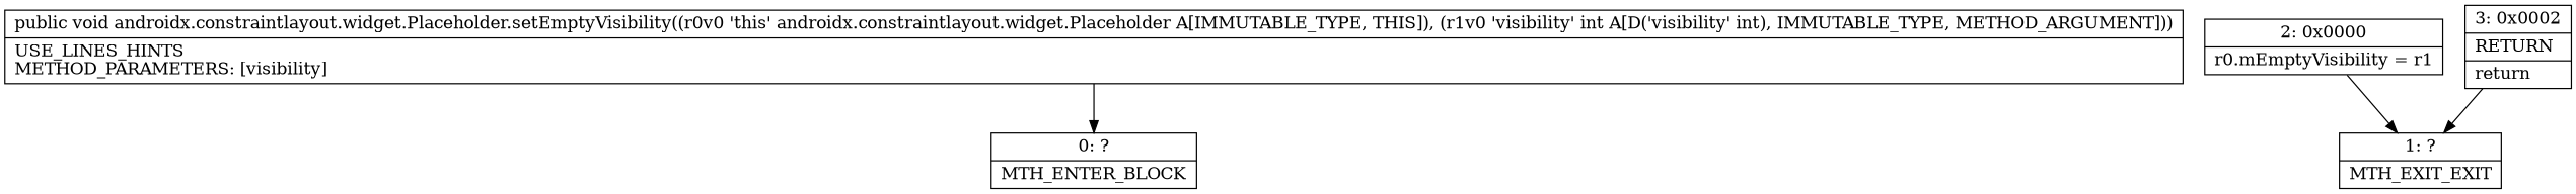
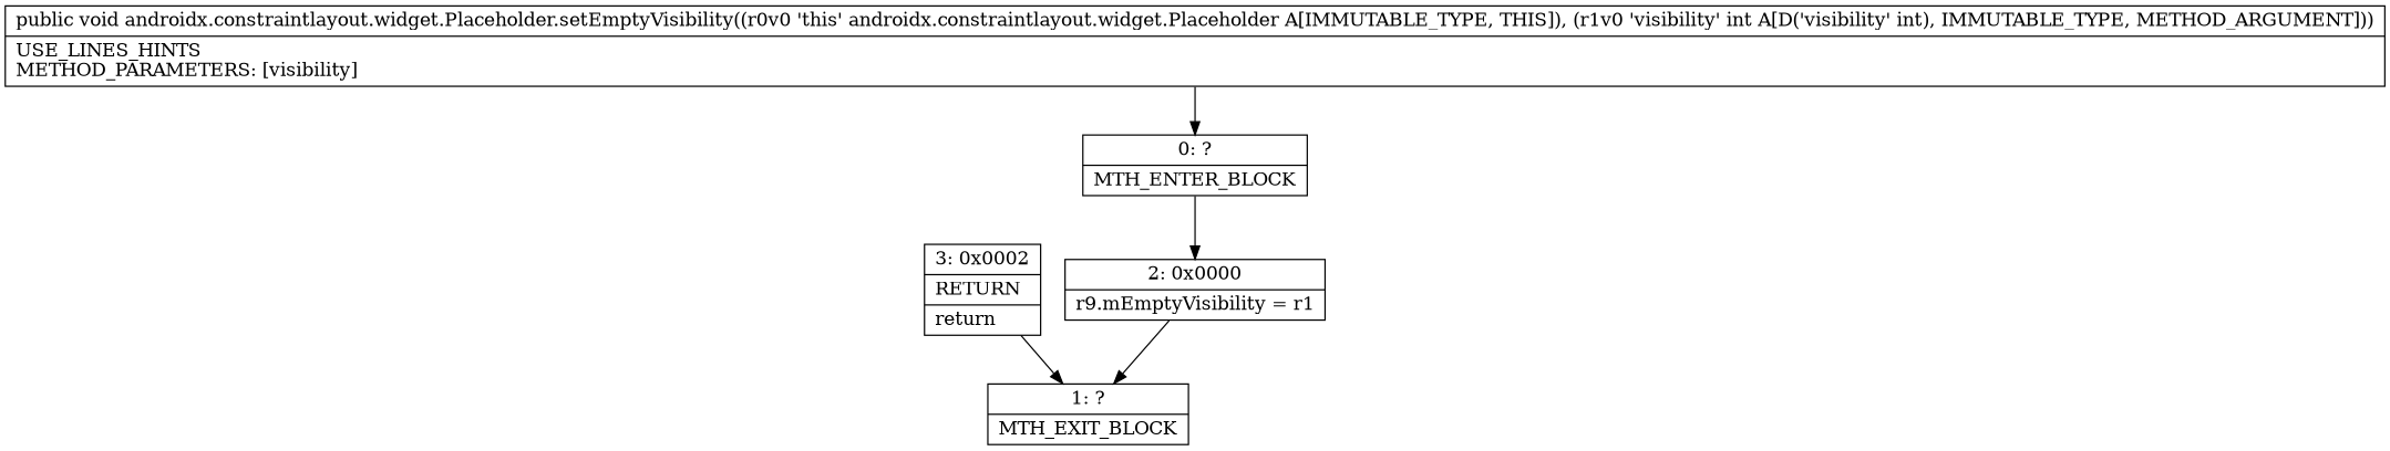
  digraph {
    node [shape=record]
    n1 [label="{0\:\ ?|MTH_ENTER_BLOCK\l}"]
-   n2 [label="{2\:\ 0x0000|r0.mEmptyVisibility = r1\l}"]
-   n3 [label="{1\:\ ?|MTH_EXIT_EXIT\l}"]
+   n2 [label="{2\:\ 0x0000|r9.mEmptyVisibility = r1\l}"]
+   n3 [label="{1\:\ ?|MTH_EXIT_BLOCK\l}"]
    n4 [label="{3\:\ 0x0002|RETURN\l|return\l}"]
    n5 [label="{public void androidx.constraintlayout.widget.Placeholder.setEmptyVisibility((r0v0 'this' androidx.constraintlayout.widget.Placeholder A[IMMUTABLE_TYPE, THIS]), (r1v0 'visibility' int A[D('visibility' int), IMMUTABLE_TYPE, METHOD_ARGUMENT]))  | USE_LINES_HINTS\lMETHOD_PARAMETERS: [visibility]\l}"]
+   n1 -> n2
    n2 -> n3
    n4 -> n3
    n5 -> n1
  }
